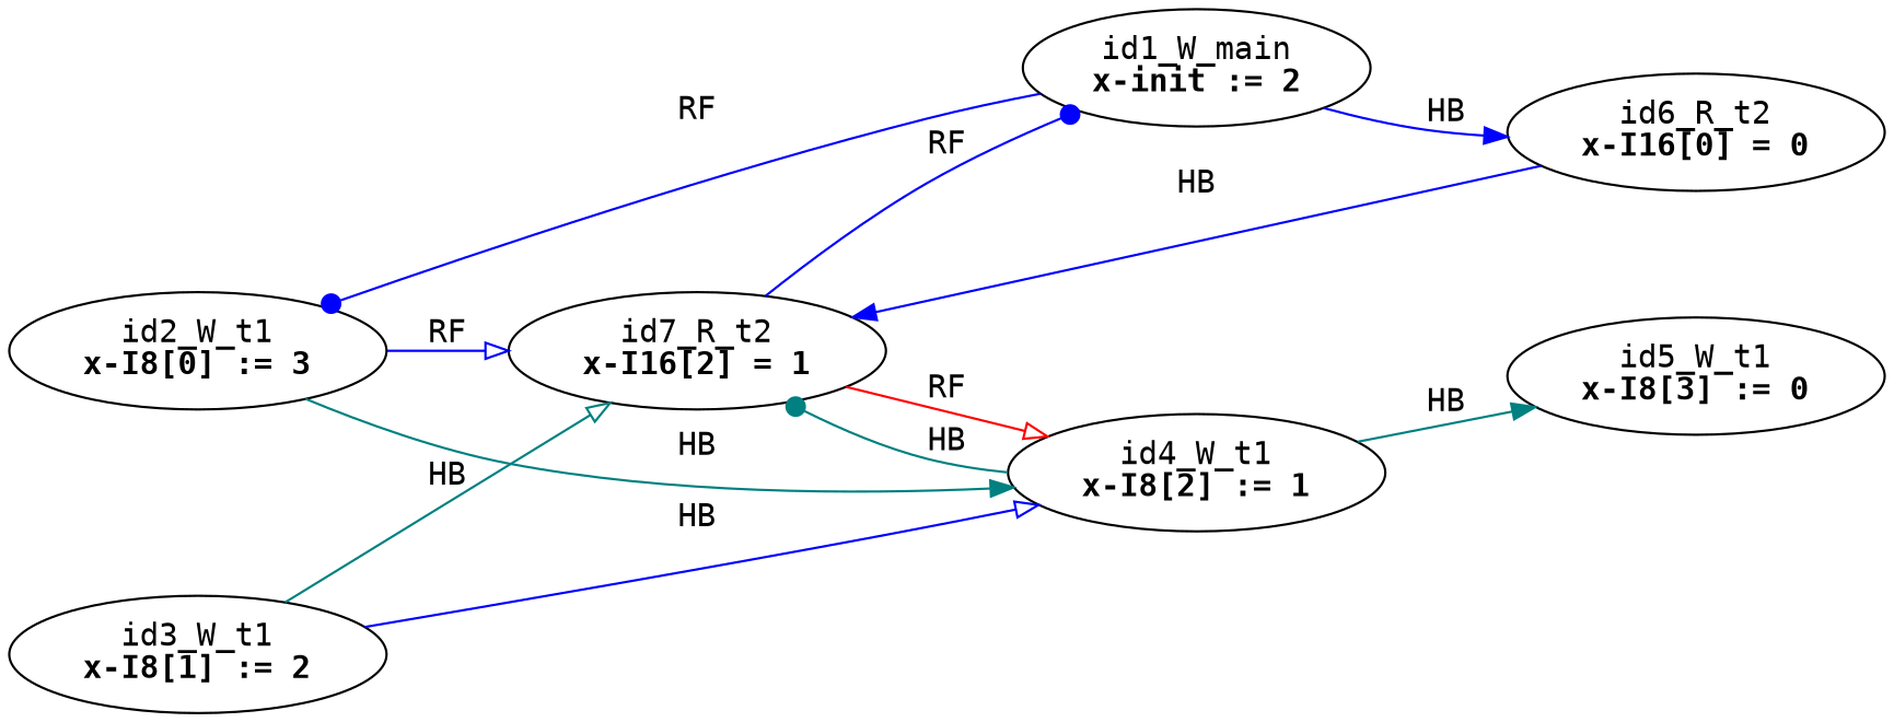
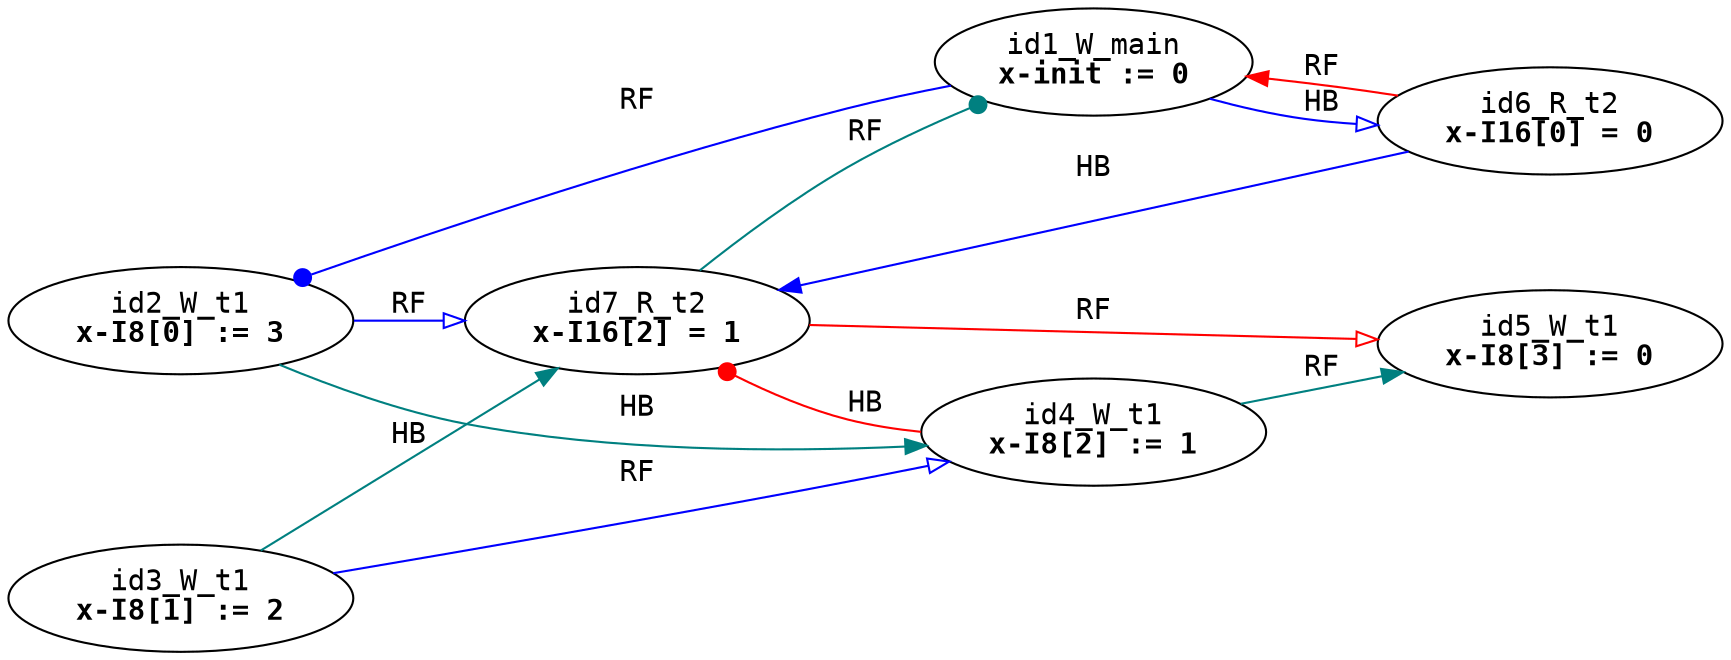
  digraph {
    fontname="DejaVu Sans Mono"
    rankdir=LR
    splines=true
    node [fontname="DejaVu Sans Mono"]
    edge [arrowhead=onormal color=blue fontname="DejaVu Sans Mono"]
    n1 [label=<id2_W_t1<br/><B>x-I8[0] := 3</B>>]
    n2 [label=<id7_R_t2<br/><B>x-I16[2] = 1</B>>]
    n3 [label=<id4_W_t1<br/><B>x-I8[2] := 1</B>>]
    n4 [label=<id3_W_t1<br/><B>x-I8[1] := 2</B>>]
-   n5 [label=<id1_W_main<br/><B>x-init := 2</B>>]
+   n5 [label=<id1_W_main<br/><B>x-init := 0</B>>]
    n6 [label=<id5_W_t1<br/><B>x-I8[3] := 0</B>>]
    n7 [label=<id6_R_t2<br/><B>x-I16[0] = 0</B>>]
    n1 -> n2 [label=RF]
    n1 -> n3 [arrowhead=normal color=teal label=HB]
-   n2 -> n3 [color=red label=RF]
-   n2 -> n5 [arrowhead=dot label=RF]
-   n3 -> n2 [arrowhead=dot color=teal label=HB]
-   n3 -> n6 [arrowhead=normal color=teal label=HB]
-   n4 -> n2 [color=teal label=HB]
-   n4 -> n3 [label=HB]
+   n2 -> n6 [color=red label=RF]
+   n2 -> n5 [arrowhead=dot color=teal label=RF]
+   n3 -> n2 [arrowhead=dot color=red label=HB]
+   n3 -> n6 [arrowhead=normal color=teal label=RF]
+   n4 -> n2 [arrowhead=normal color=teal label=HB]
+   n4 -> n3 [label=RF]
    n5 -> n1 [arrowhead=dot label=RF]
-   n5 -> n7 [arrowhead=normal label=HB]
+   n5 -> n7 [label=HB]
    n7 -> n2 [arrowhead=normal label=HB]
+   n7 -> n5 [arrowhead=normal color=red label=RF]
  }
